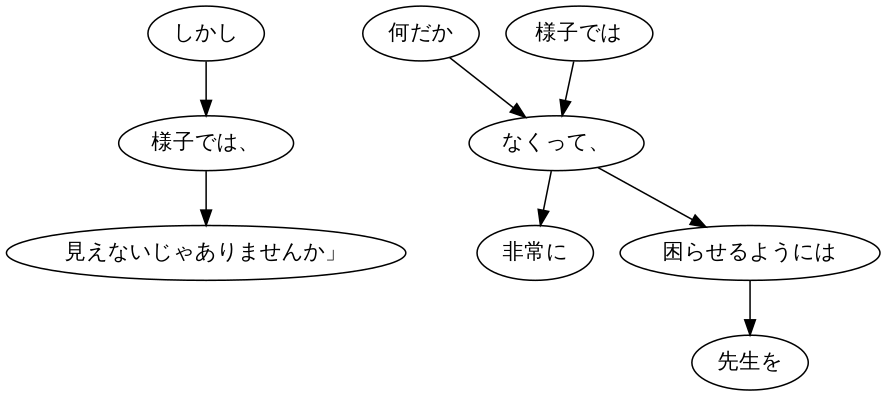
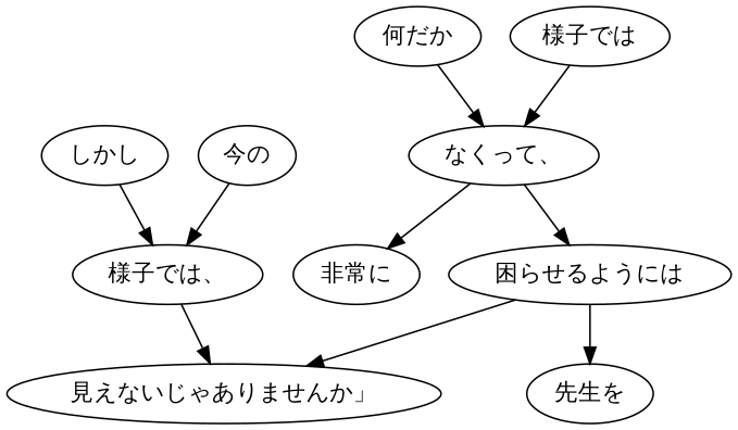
  digraph {
    fontname="PT Serif"
    node [fontname="PT Serif"]
    edge [fontname="PT Serif"]
    n1 [label="しかし"]
    n2 [label="様子では、"]
    n3 [label="見えないじゃありませんか」"]
+   n4 [label="今の"]
    n5 [label="何だか"]
    n6 [label="なくって、"]
    n7 [label="非常に"]
    n8 [label="困らせるようには"]
    n9 [label="様子では"]
    n10 [label="先生を"]
    n1 -> n2
    n2 -> n3
+   n4 -> n2
    n5 -> n6
    n6 -> n7
    n6 -> n8
+   n8 -> n3
    n8 -> n10
    n9 -> n6
  }
